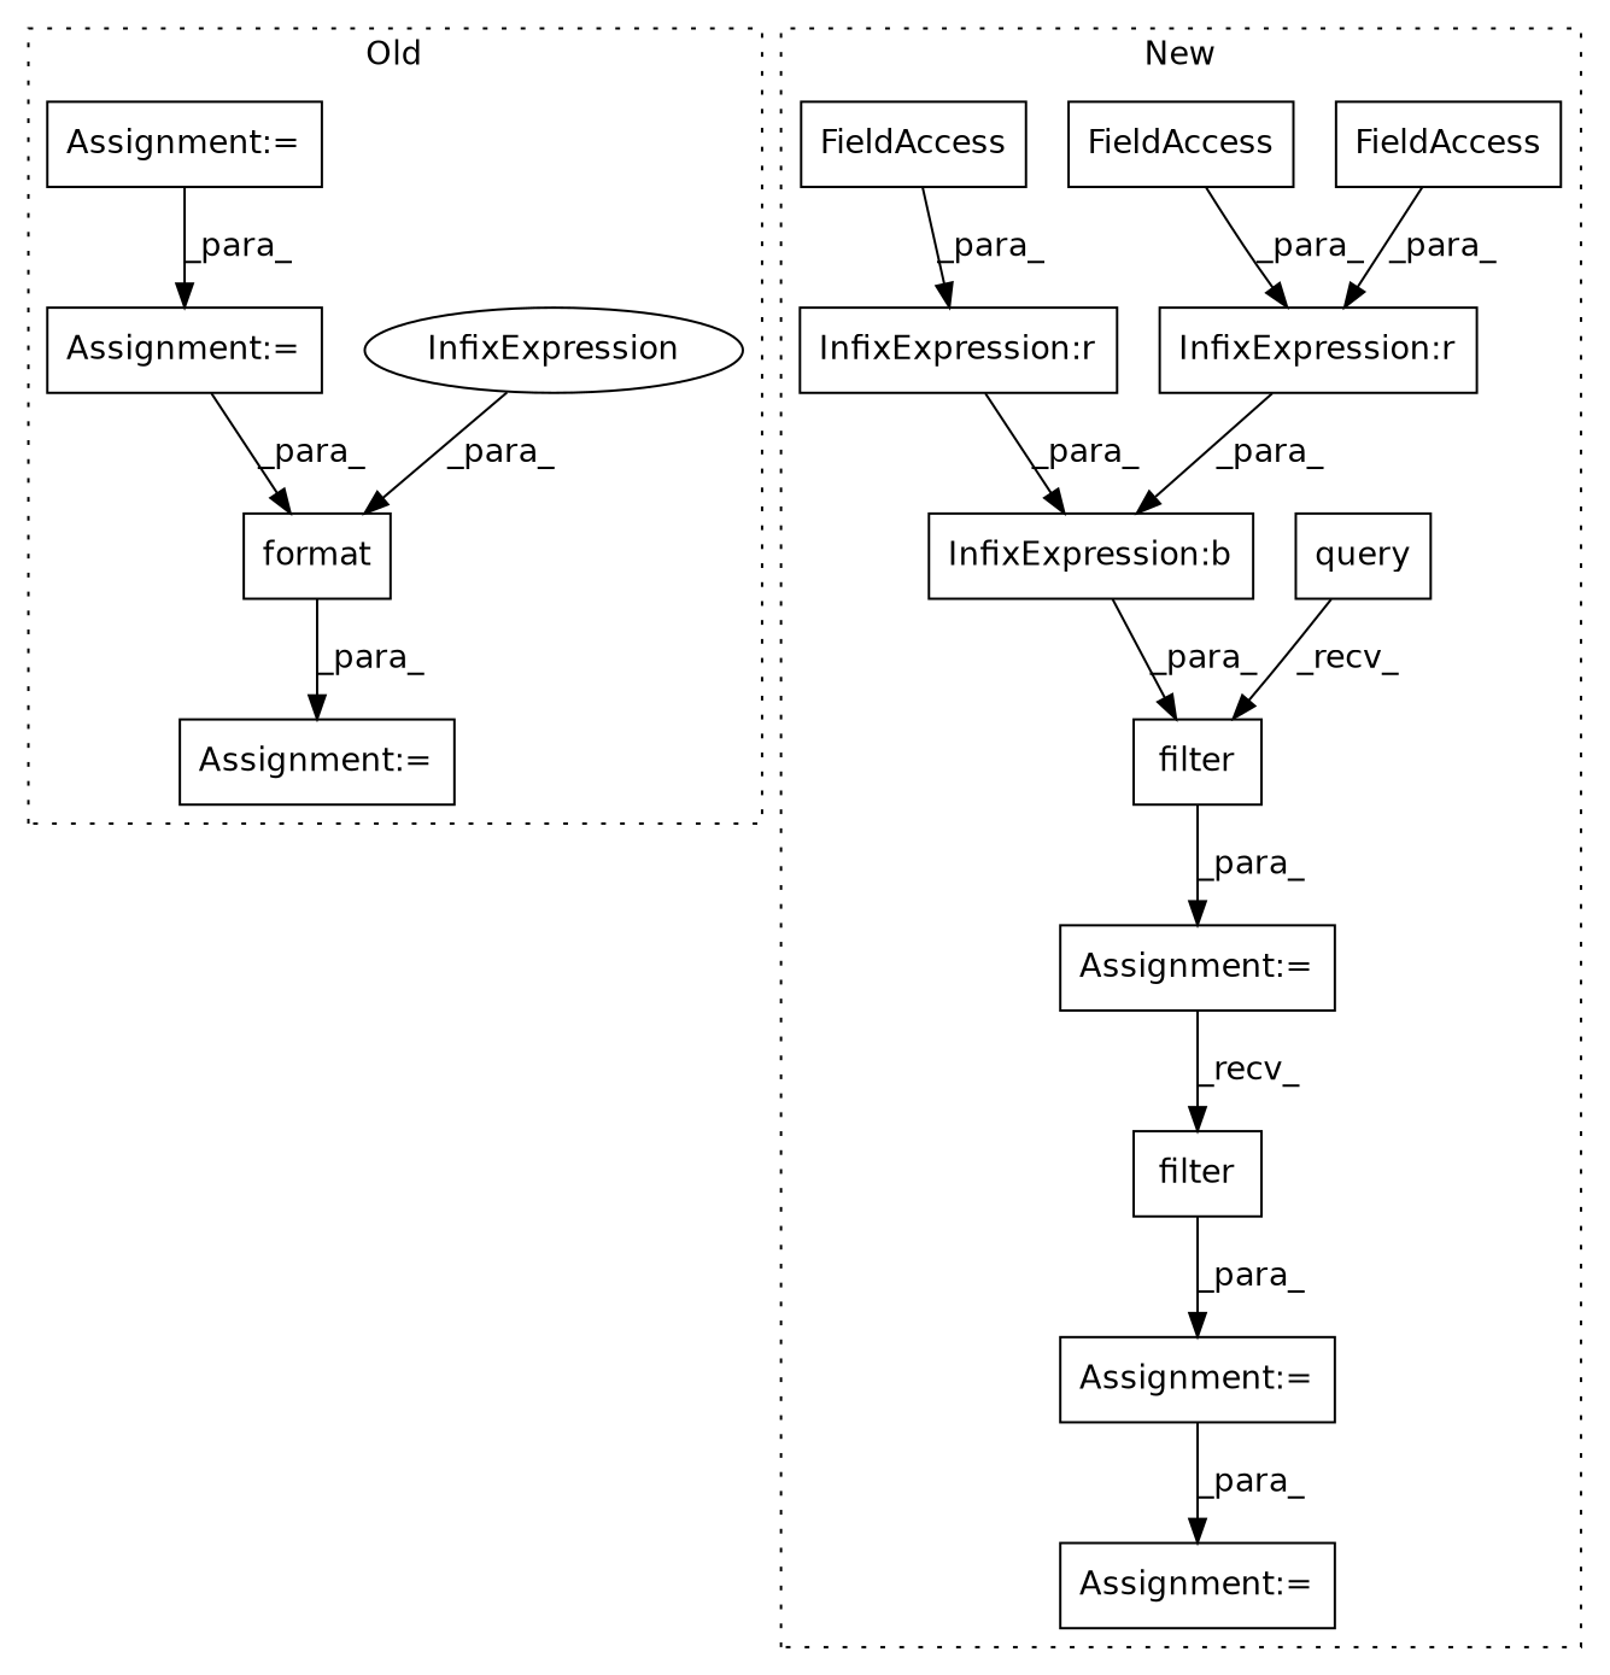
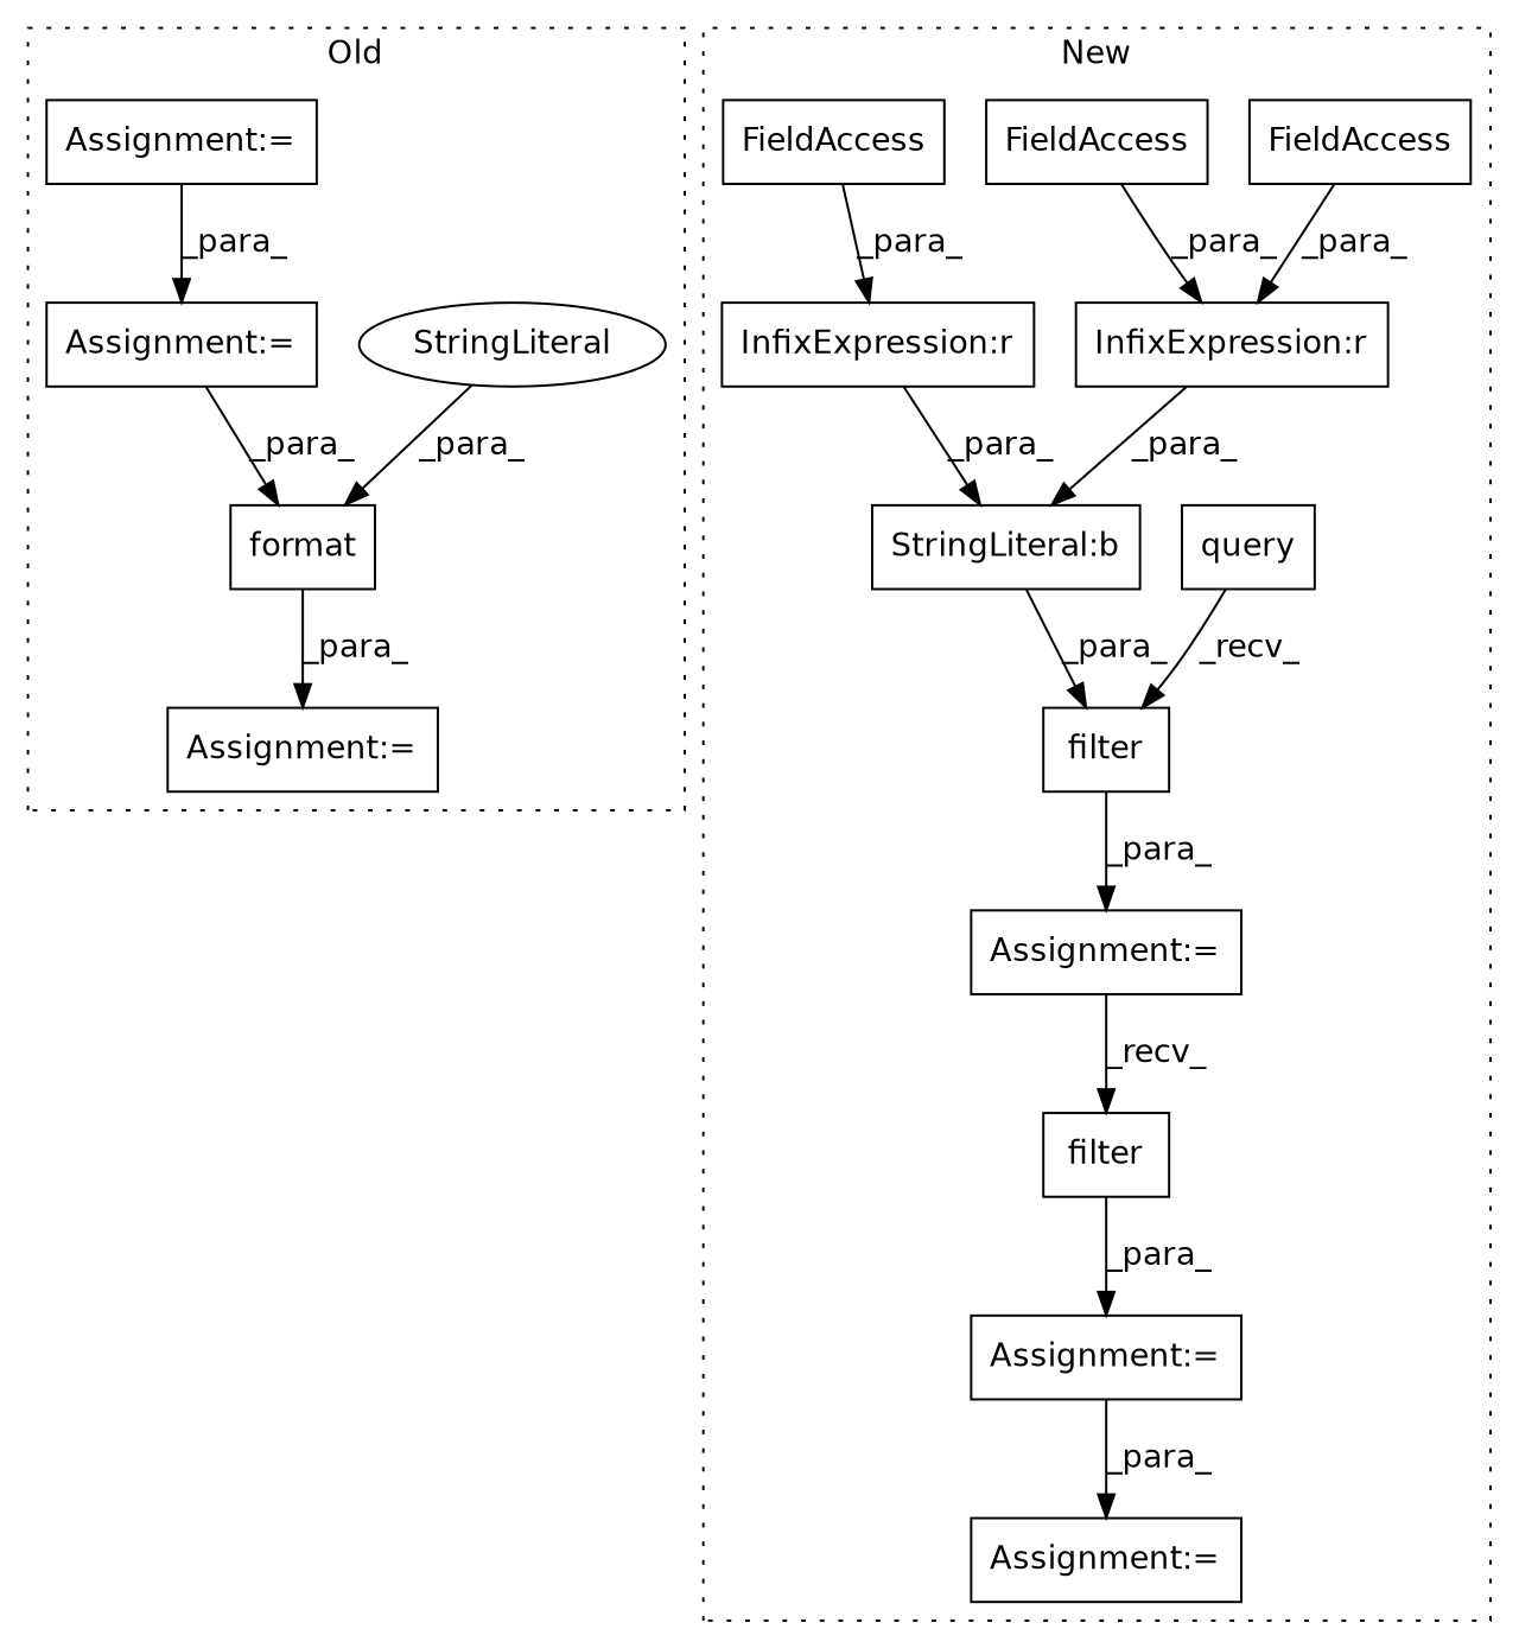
  digraph {
    fontname="DejaVu Sans"
    node [a=7 fontname="DejaVu Sans" l=1 shape=box]
    edge [fontname="DejaVu Sans"]
    n1 [a=32 l="7,1" label=format s="2756,2768"]
-   n2 [a=45 l=68 label=InfixExpression s=2687 shape=ellipse]
+   n2 [a=45 l=68 label=StringLiteral s=2687 shape=ellipse]
    n3 [label="Assignment:=" s=2384]
    n4 [label="Assignment:=" s=2686]
    n5 [l=2 label="Assignment:=" s=2609]
    n6 [a=32 l="7,1" label=filter s="2110,2198"]
    n7 [label="Assignment:=" s=2386]
    n8 [a=32 l="6,1" label=query s="2094,2108"]
    n9 [a=27 l=4 label="InfixExpression:r" s=2137]
    n10 [a=22 l=19 label=FieldAccess s=2141]
    n11 [a=22 l=19 label=FieldAccess s=2118]
-   n12 [a=27 l=3 label="InfixExpression:b" s=2161]
+   n12 [a=27 l=3 label="StringLiteral:b" s=2161]
    n13 [a=32 l="7,1" label=filter s="2247,2284"]
    n14 [a=27 l=3 label="InfixExpression:r" s=2184]
    n15 [a=22 l=19 label=FieldAccess s=2165]
    n16 [label="Assignment:=" s=2084]
    n17 [label="Assignment:=" s=2333]
    subgraph cluster_1 {
      label=Old
      style=dotted
      n1
      n2
      n3
      n4
      n5
    }
    subgraph cluster_2 {
      label=New
      style=dotted
      n6
      n7
      n8
      n9
      n10
      n11
      n12
      n13
      n14
      n15
      n16
      n17
    }
    n1 -> n4 [label=_para_]
    n2 -> n1 [label=_para_]
    n3 -> n5 [label=_para_]
    n5 -> n1 [label=_para_]
    n6 -> n16 [label=_para_]
    n8 -> n6 [label=_recv_]
    n9 -> n12 [label=_para_]
    n10 -> n9 [label=_para_]
    n11 -> n9 [label=_para_]
    n12 -> n6 [label=_para_]
    n13 -> n17 [label=_para_]
    n14 -> n12 [label=_para_]
    n15 -> n14 [label=_para_]
    n16 -> n13 [label=_recv_]
    n17 -> n7 [label=_para_]
  }
